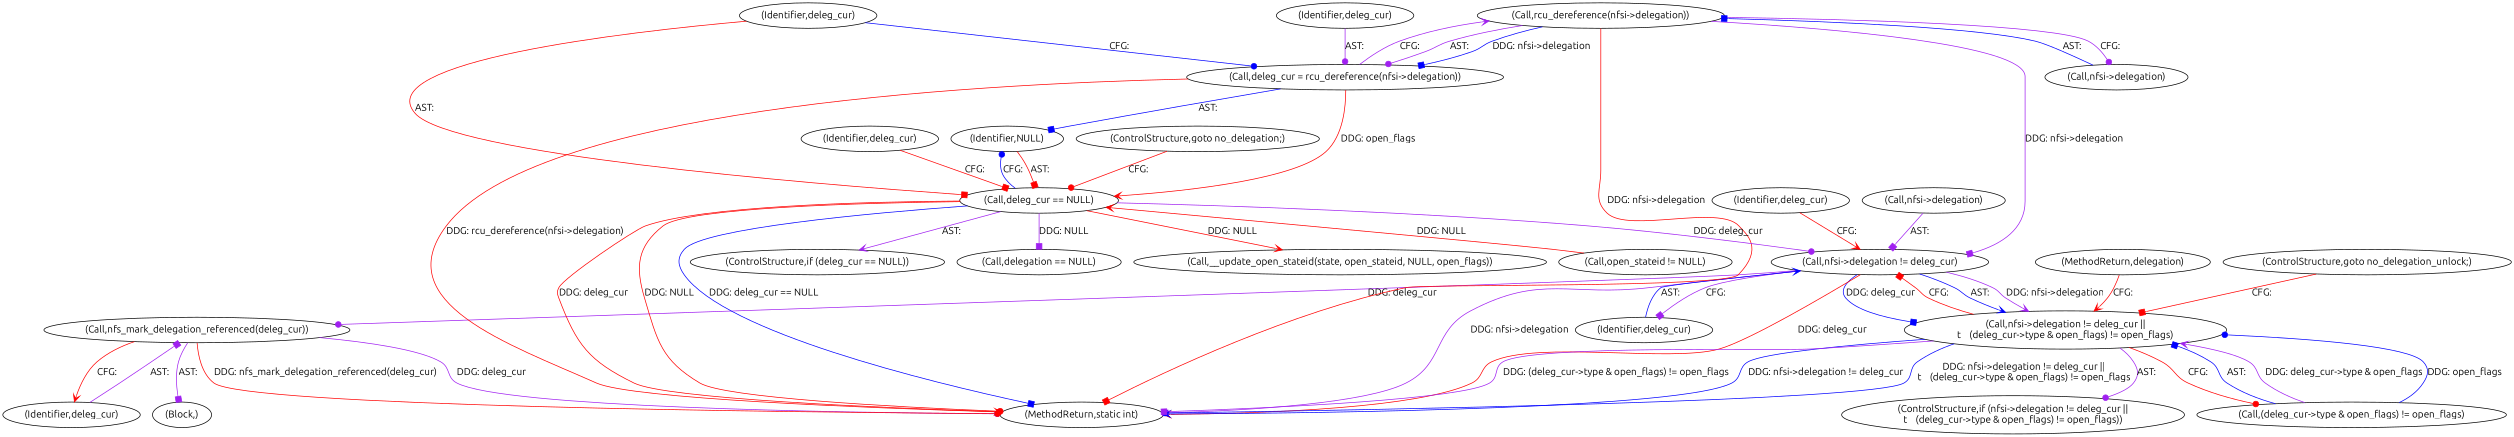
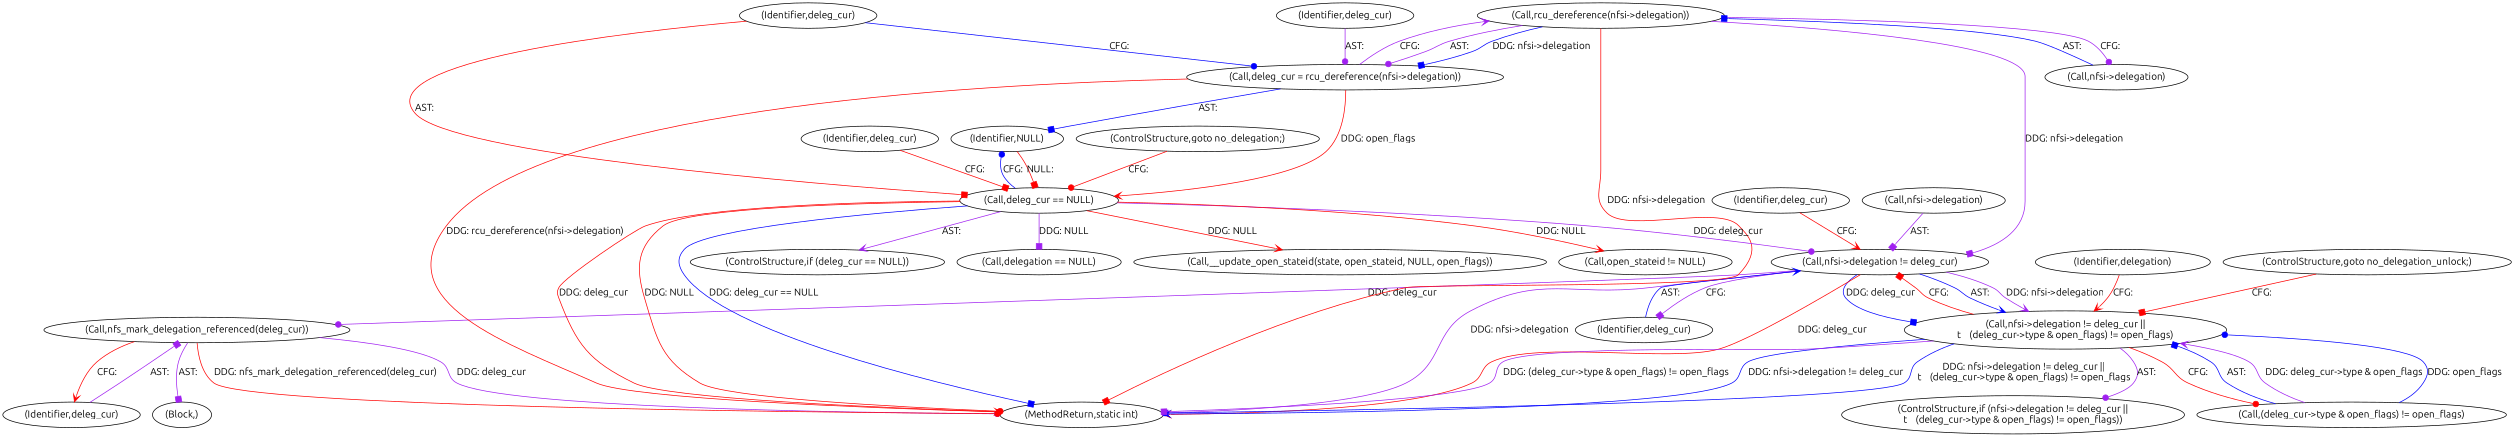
  digraph {
    fontname=Ubuntu
    node [fontname=Ubuntu]
    edge [arrowhead=box color=purple fontname=Ubuntu]
    n1 [label="(Call,nfsi->delegation != deleg_cur)"]
    n2 [label="(Call,nfsi->delegation != deleg_cur ||\n\t    (deleg_cur->type & open_flags) != open_flags)"]
    n3 [label="(Call,nfs_mark_delegation_referenced(deleg_cur))"]
    n4 [label="(MethodReturn,static int)"]
    n5 [label="(Identifier,deleg_cur)"]
    n6 [label="(Call,(deleg_cur->type & open_flags) != open_flags)"]
    n7 [label="(ControlStructure,if (nfsi->delegation != deleg_cur ||\n\t    (deleg_cur->type & open_flags) != open_flags))"]
    n8 [label="(Block,)"]
    n9 [label="(Identifier,deleg_cur)"]
    n10 [label="(Call,rcu_dereference(nfsi->delegation))"]
    n11 [label="(Call,deleg_cur = rcu_dereference(nfsi->delegation))"]
    n12 [label="(Call,nfsi->delegation)"]
    n13 [label="(Call,deleg_cur == NULL)"]
    n14 [label="(Identifier,NULL)"]
    n15 [label="(ControlStructure,if (deleg_cur == NULL))"]
    n16 [label="(Call,delegation == NULL)"]
    n17 [label="(Call,__update_open_stateid(state, open_stateid, NULL, open_flags))"]
    n18 [label="(Call,open_stateid != NULL)"]
    n19 [label="(Identifier,deleg_cur)"]
    n20 [label="(Identifier,deleg_cur)"]
    n21 [label="(Call,nfsi->delegation)"]
-   n22 [label="(MethodReturn,delegation)"]
+   n22 [label="(Identifier,delegation)"]
    n23 [label="(ControlStructure,goto no_delegation;)"]
    n24 [label="(Identifier,deleg_cur)"]
    n25 [label="(Identifier,deleg_cur)"]
    n26 [label="(ControlStructure,goto no_delegation_unlock;)"]
    n1 -> n2 [arrowhead=vee color=blue label="AST: "]
    n1 -> n2 [arrowhead=vee label="DDG: nfsi->delegation"]
    n1 -> n2 [color=blue label="DDG: deleg_cur"]
    n1 -> n3 [arrowhead=dot label="DDG: deleg_cur"]
    n1 -> n4 [arrowhead=vee color=red label="DDG: deleg_cur"]
    n1 -> n4 [label="DDG: nfsi->delegation"]
    n1 -> n5 [label="CFG: "]
    n2 -> n1 [color=red label="CFG: "]
    n2 -> n4 [arrowhead=vee color=blue label="DDG: nfsi->delegation != deleg_cur"]
    n2 -> n4 [arrowhead=dot color=blue label="DDG: nfsi->delegation != deleg_cur ||\n\t    (deleg_cur->type & open_flags) != open_flags"]
    n2 -> n4 [label="DDG: (deleg_cur->type & open_flags) != open_flags"]
    n2 -> n6 [arrowhead=dot color=red label="CFG: "]
    n2 -> n7 [arrowhead=dot label="AST: "]
    n3 -> n4 [arrowhead=dot label="DDG: deleg_cur"]
    n3 -> n4 [arrowhead=dot color=red label="DDG: nfs_mark_delegation_referenced(deleg_cur)"]
    n3 -> n8 [label="AST: "]
    n3 -> n9 [arrowhead=vee color=red label="CFG: "]
    n5 -> n1 [arrowhead=vee color=blue label="AST: "]
    n6 -> n2 [color=blue label="AST: "]
    n6 -> n2 [arrowhead=vee label="DDG: deleg_cur->type & open_flags"]
    n6 -> n2 [arrowhead=dot color=blue label="DDG: open_flags"]
    n9 -> n3 [label="AST: "]
    n10 -> n1 [label="DDG: nfsi->delegation"]
    n10 -> n4 [color=red label="DDG: nfsi->delegation"]
    n10 -> n11 [arrowhead=dot label="AST: "]
    n10 -> n11 [color=blue label="DDG: nfsi->delegation"]
    n10 -> n12 [arrowhead=dot label="CFG: "]
    n11 -> n4 [arrowhead=vee color=red label="DDG: rcu_dereference(nfsi->delegation)"]
    n11 -> n10 [arrowhead=vee label="CFG: "]
    n11 -> n13 [arrowhead=vee color=red label="DDG: open_flags"]
    n11 -> n14 [color=blue label="AST: "]
    n12 -> n10 [color=blue label="AST: "]
    n13 -> n1 [arrowhead=dot label="DDG: deleg_cur"]
    n13 -> n4 [arrowhead=dot color=red label="DDG: deleg_cur"]
    n13 -> n4 [arrowhead=dot color=red label="DDG: NULL"]
    n13 -> n4 [color=blue label="DDG: deleg_cur == NULL"]
    n13 -> n14 [arrowhead=dot color=blue label="CFG: "]
    n13 -> n15 [arrowhead=vee label="AST: "]
    n13 -> n16 [label="DDG: NULL"]
    n13 -> n17 [arrowhead=vee color=red label="DDG: NULL"]
-   n18 -> n13 [arrowhead=vee color=red label="DDG: NULL"]
-   n14 -> n13 [color=red label="AST: "]
+   n13 -> n18 [arrowhead=vee color=red label="DDG: NULL"]
+   n14 -> n13 [color=red label="NULL: "]
    n19 -> n11 [arrowhead=dot color=blue label="CFG: "]
    n19 -> n13 [color=red label="AST: "]
    n20 -> n11 [arrowhead=dot label="AST: "]
    n21 -> n1 [label="AST: "]
    n22 -> n2 [arrowhead=vee color=red label="CFG: "]
    n23 -> n13 [arrowhead=dot color=red label="CFG: "]
    n24 -> n1 [arrowhead=vee color=red label="CFG: "]
    n25 -> n13 [color=red label="CFG: "]
    n26 -> n2 [color=red label="CFG: "]
  }
